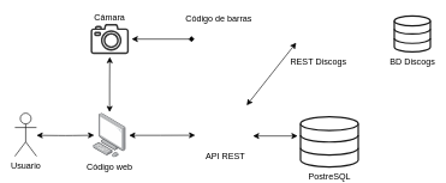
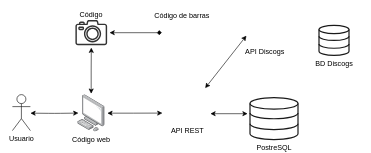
  <mxCell id="0" />
  <mxCell id="1" parent="0" />
  <mxCell id="2" value="Usuario" style="shape=umlActor;verticalLabelPosition=bottom;verticalAlign=top;html=1;" vertex="1" parent="1"><mxGeometry x="20" y="157.2" width="30" height="60" as="geometry" /></mxCell>
  <mxCell id="3" style="edgeStyle=orthogonalEdgeStyle;rounded=0;orthogonalLoop=1;jettySize=auto;html=1;startArrow=classic;startFill=1;exitX=0.497;exitY=0.036;exitDx=0;exitDy=0;exitPerimeter=0;" edge="1" parent="1" source="5" target="7"><mxGeometry relative="1" as="geometry" /></mxCell>
  <mxCell id="4" style="edgeStyle=orthogonalEdgeStyle;rounded=0;orthogonalLoop=1;jettySize=auto;html=1;startArrow=classic;startFill=1;" edge="1" parent="1" source="5"><mxGeometry relative="1" as="geometry"><mxPoint x="270" y="188" as="targetPoint" /></mxGeometry></mxCell>
  <mxCell id="5" value="Código web" style="image;points=[];aspect=fixed;align=center;shadow=0;dashed=0;image=img/lib/allied_telesis/computer_and_terminals/Personal_Computer.svg;imageBackground=default;html=1;perimeterSpacing=4;" vertex="1" parent="1"><mxGeometry x="128.65" y="157.2" width="45.6" height="61.8" as="geometry" /></mxCell>
  <mxCell id="6" style="rounded=0;orthogonalLoop=1;jettySize=auto;html=1;startArrow=classic;startFill=1;endArrow=diamond;" edge="1" parent="1" source="7" target="8"><mxGeometry relative="1" as="geometry" /></mxCell>
- <mxCell id="7" value="Cámara" style="outlineConnect=0;dashed=0;verticalLabelPosition=top;verticalAlign=bottom;align=center;html=1;fontSize=12;fontStyle=0;aspect=fixed;pointerEvents=1;shape=mxgraph.aws4.camera2;shadow=0;fillColor=#333333;strokeColor=none;fillStyle=auto;gradientColor=none;strokeWidth=25;perimeterSpacing=4;labelPosition=center;" vertex="1" parent="1"><mxGeometry x="125" y="32.95" width="52.9" height="42.05" as="geometry" /></mxCell>
+ <mxCell id="7" value="Código" style="outlineConnect=0;dashed=0;verticalLabelPosition=top;verticalAlign=bottom;align=center;html=1;fontSize=12;fontStyle=0;aspect=fixed;pointerEvents=1;shape=mxgraph.aws4.camera2;shadow=0;fillColor=#333333;strokeColor=none;fillStyle=auto;gradientColor=none;strokeWidth=25;perimeterSpacing=4;labelPosition=center;" vertex="1" parent="1"><mxGeometry x="125" y="32.95" width="52.9" height="42.05" as="geometry" /></mxCell>
  <mxCell id="8" value="Código de barras" style="shape=image;verticalLabelPosition=top;labelBackgroundColor=default;verticalAlign=bottom;aspect=fixed;imageAspect=0;image=https://upload.wikimedia.org/wikipedia/commons/thumb/8/84/EAN13.svg/1200px-EAN13.svg.png;labelPosition=center;align=center;perimeterSpacing=3;" vertex="1" parent="1"><mxGeometry x="272" y="35.22" width="62" height="37.56" as="geometry" /></mxCell>
  <mxCell id="9" value="" style="group" vertex="1" connectable="0" parent="1"><mxGeometry x="272" y="146.36" width="80" height="83.47" as="geometry" /></mxCell>
  <mxCell id="10" value="" style="shape=image;verticalLabelPosition=bottom;labelBackgroundColor=default;verticalAlign=top;aspect=fixed;imageAspect=0;image=https://upload.wikimedia.org/wikipedia/commons/thumb/c/c3/Python-logo-notext.svg/800px-Python-logo-notext.svg.png;" vertex="1" parent="9"><mxGeometry x="26" width="43.3" height="47.47" as="geometry" /></mxCell>
  <mxCell id="11" value="" style="shape=image;verticalLabelPosition=bottom;labelBackgroundColor=default;verticalAlign=top;aspect=fixed;imageAspect=0;image=https://static-00.iconduck.com/assets.00/programming-language-flask-icon-2048x1826-wf5k5ugs.png;" vertex="1" parent="9"><mxGeometry x="6" y="21.8" width="40" height="35.67" as="geometry" /></mxCell>
  <mxCell id="12" value="API REST" style="text;align=center;verticalAlign=middle;spacingLeft=3;spacingRight=3;strokeColor=none;rotatable=0;points=[[0,0.5],[1,0.5]];portConstraint=eastwest;" vertex="1" parent="9"><mxGeometry y="57.47" width="80" height="26" as="geometry" /></mxCell>
  <mxCell id="13" style="edgeStyle=orthogonalEdgeStyle;rounded=1;orthogonalLoop=1;jettySize=auto;html=1;curved=0;startArrow=classic;startFill=1;" edge="1" parent="1"><mxGeometry relative="1" as="geometry"><mxPoint x="50" y="188.1" as="targetPoint" /><mxPoint x="130" y="188" as="sourcePoint" /></mxGeometry></mxCell>
  <mxCell id="14" style="edgeStyle=orthogonalEdgeStyle;rounded=0;orthogonalLoop=1;jettySize=auto;html=1;startArrow=classic;startFill=1;" edge="1" parent="1" source="15"><mxGeometry relative="1" as="geometry"><mxPoint x="350" y="189" as="targetPoint" /><Array as="points"><mxPoint x="440" y="189" /><mxPoint x="440" y="189" /></Array></mxGeometry></mxCell>
  <mxCell id="15" value="PostreSQL" style="html=1;verticalLabelPosition=bottom;align=center;labelBackgroundColor=#ffffff;verticalAlign=top;strokeWidth=2;strokeColor=#1A1A1A;shadow=0;dashed=0;shape=mxgraph.ios7.icons.data;perimeterSpacing=4;" vertex="1" parent="1"><mxGeometry x="416" y="162.2" width="80" height="70" as="geometry" /></mxCell>
  <mxCell id="16" style="rounded=0;orthogonalLoop=1;jettySize=auto;html=1;entryX=1;entryY=0;entryDx=0;entryDy=0;startArrow=classic;startFill=1;" edge="1" parent="1" target="10"><mxGeometry relative="1" as="geometry"><mxPoint x="410" y="59" as="sourcePoint" /></mxGeometry></mxCell>
- <mxCell id="17" value="REST Discogs" style="shape=image;verticalLabelPosition=bottom;labelBackgroundColor=default;verticalAlign=top;aspect=fixed;imageAspect=0;image=https://static-00.iconduck.com/assets.00/discogs-icon-512x512-c42b9zxj.png;perimeterSpacing=2;" vertex="1" parent="1"><mxGeometry x="415" y="20.78" width="52" height="52" as="geometry" /></mxCell>
- <mxCell id="18" value="BD Discogs" style="html=1;verticalLabelPosition=bottom;align=center;labelBackgroundColor=#ffffff;verticalAlign=top;strokeWidth=2;strokeColor=#1A1A1A;shadow=0;dashed=0;shape=mxgraph.ios7.icons.data;perimeterSpacing=4;" vertex="1" parent="1"><mxGeometry x="546" y="21.78" width="50" height="50" as="geometry" /></mxCell>
+ <mxCell id="17" value="API Discogs" style="shape=image;verticalLabelPosition=bottom;labelBackgroundColor=default;verticalAlign=top;aspect=fixed;imageAspect=0;image=https://static-00.iconduck.com/assets.00/discogs-icon-512x512-c42b9zxj.png;perimeterSpacing=2;" vertex="1" parent="1"><mxGeometry x="415" y="20.78" width="52" height="52" as="geometry" /></mxCell>
+ <mxCell id="18" value="BD Discogs" style="html=1;verticalLabelPosition=bottom;align=center;labelBackgroundColor=#ffffff;verticalAlign=top;strokeWidth=2;strokeColor=#1A1A1A;shadow=0;dashed=0;shape=mxgraph.ios7.icons.data;perimeterSpacing=4;" vertex="1" parent="1"><mxGeometry x="531" y="41.78" width="50" height="50" as="geometry" /></mxCell>
